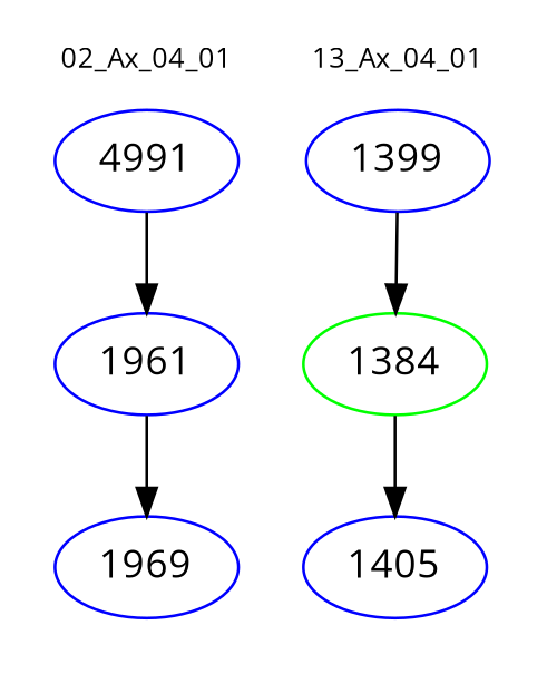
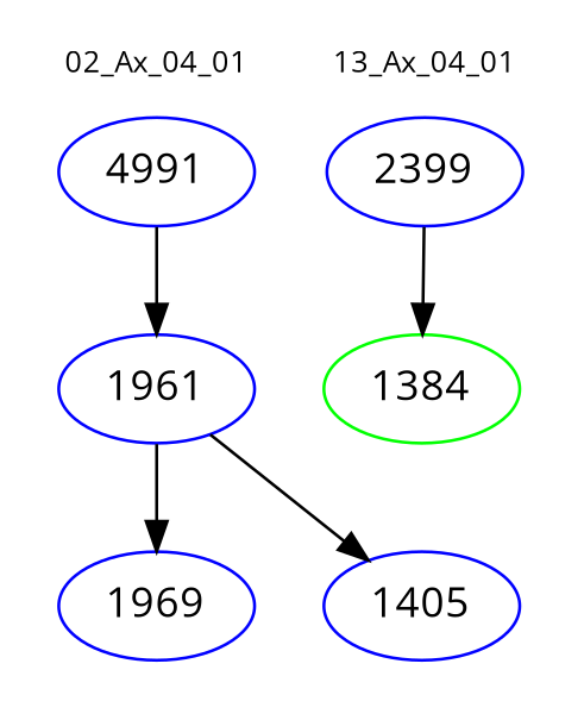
  digraph {
    fontname="Open Sans"
    node [color=blue fontname="Open Sans"]
    edge [color=black fontname="Open Sans"]
    n1 [label=4991]
    n2 [label=1961]
    n3 [label=1969]
-   n4 [label=1399]
+   n4 [label=2399]
    n5 [color=green label=1384]
    n6 [label=1405]
    subgraph cluster_1 {
      color=white
      fontsize=10
      label="02_Ax_04_01"
      n1
      n2
      n3
    }
    subgraph cluster_2 {
      color=white
      fontsize=10
      label="13_Ax_04_01"
      n4
      n5
      n6
    }
    n1 -> n2
    n2 -> n3
    n4 -> n5
-   n5 -> n6
+   n2 -> n6
  }
